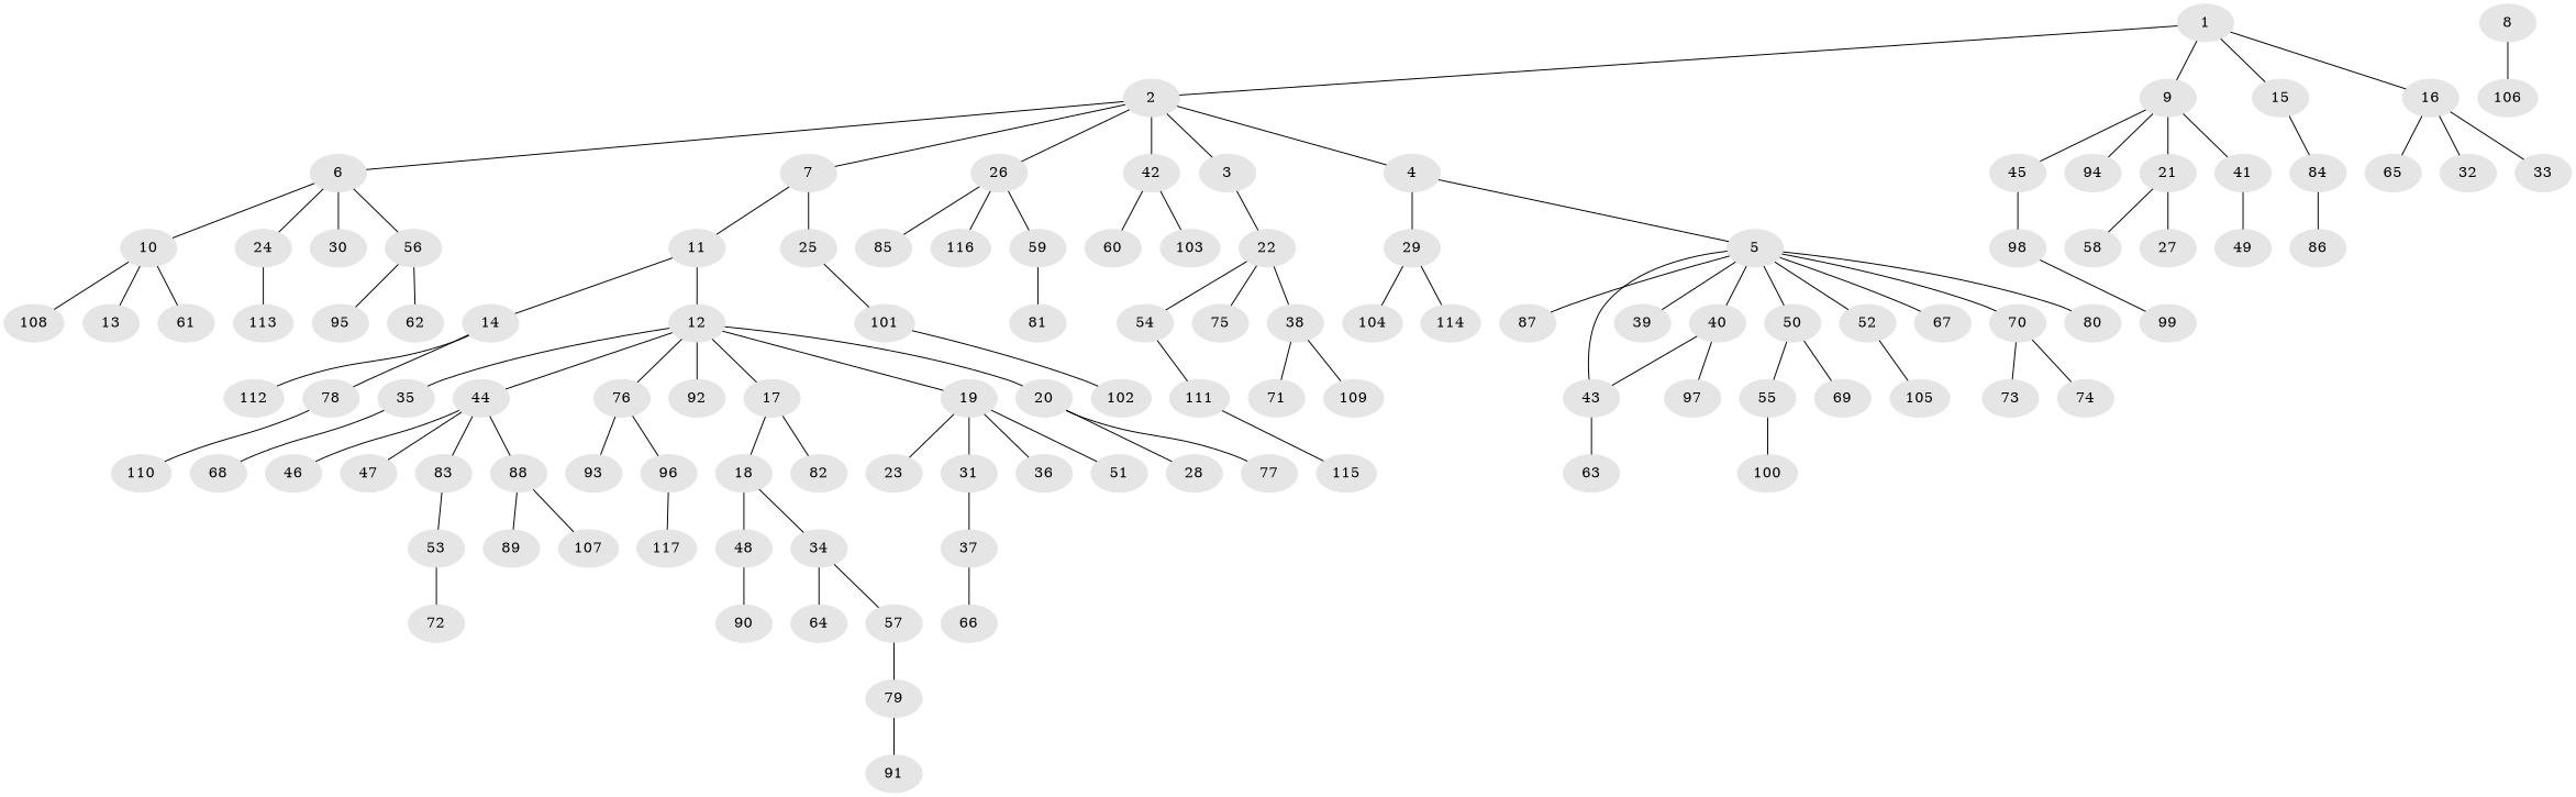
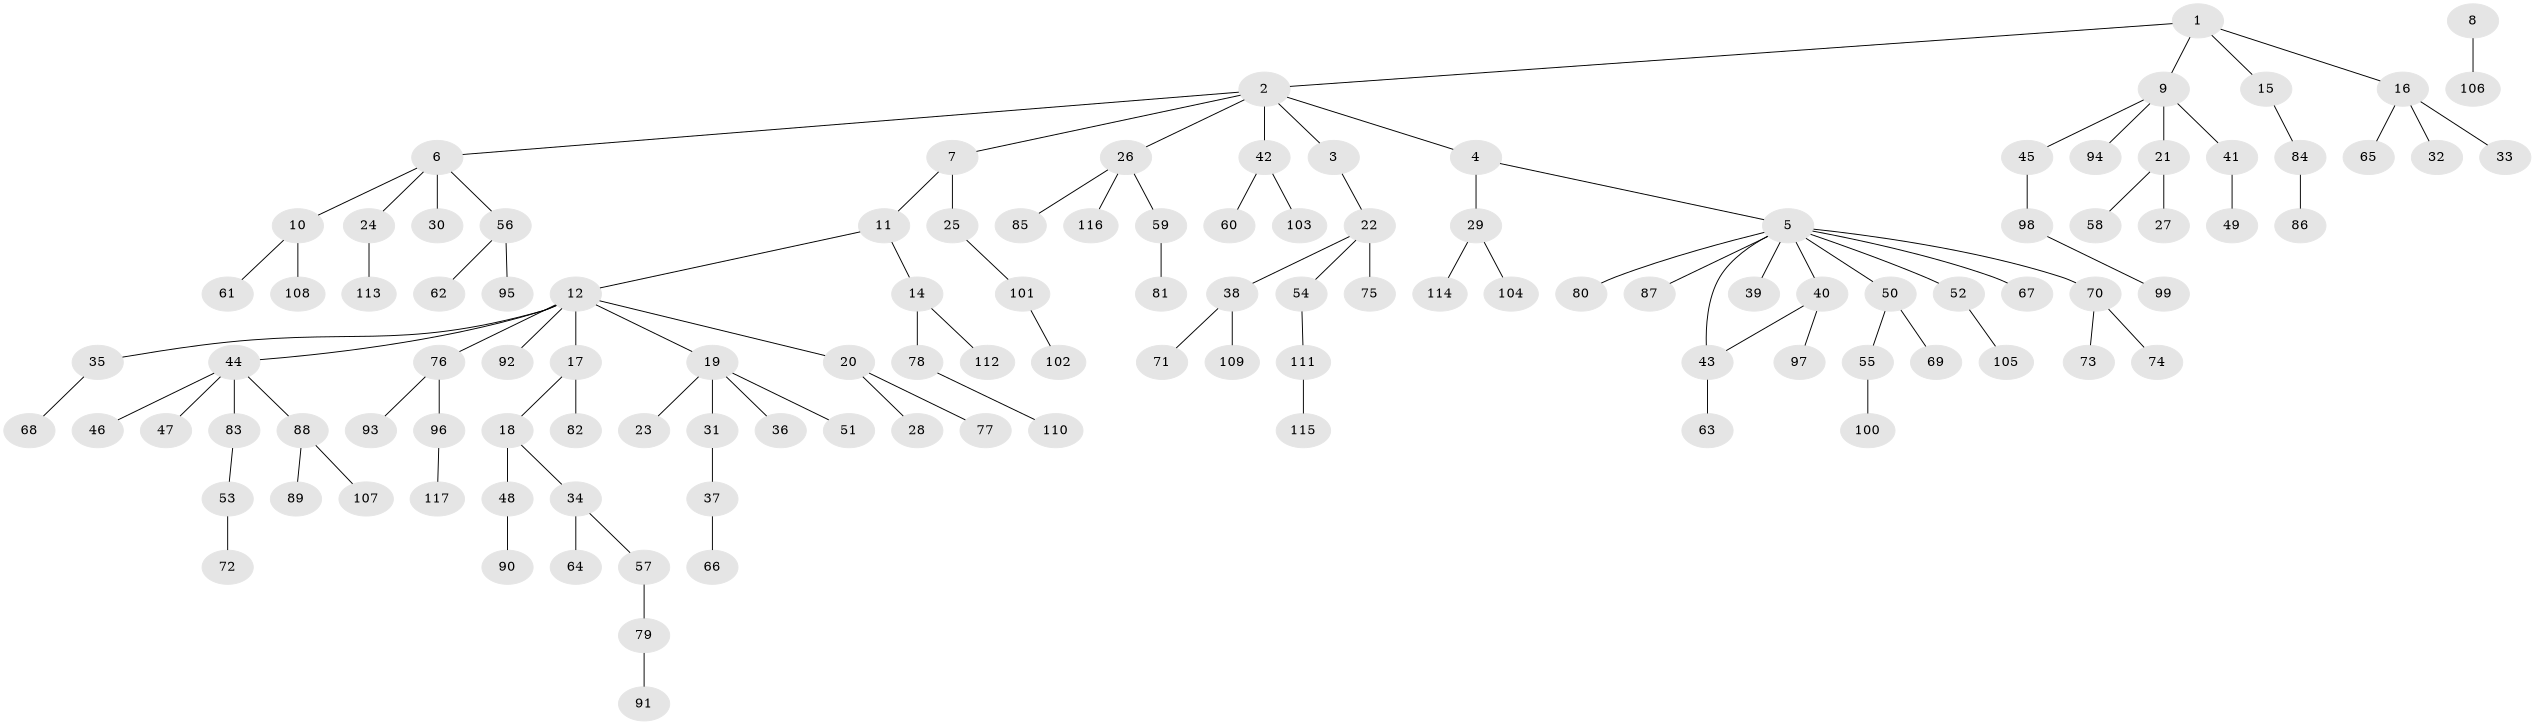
  graph {
    node [color=gray90 style=filled]
    1
    2
    9
    15
    16
    3
    4
    6
    7
    26
    42
    21
    41
    45
    94
    84
    32
    33
    65
    22
    5
    29
    10
    24
    30
    56
    11
    25
    59
    85
    116
    60
    103
    38
    54
    75
    39
    40
    50
    52
    67
    70
    80
    87
    43
    104
    114
    8
    106
    97
    55
    69
    105
    73
    74
-   13
    61
    108
    113
    62
    95
    12
    14
    101
    27
    58
    49
    98
    17
    19
    20
    35
    44
    76
    92
    78
    112
    18
    82
    23
    31
    36
    51
    28
    77
    68
    46
    47
    83
    88
    93
    96
    110
    86
    34
    48
    57
    64
    90
    37
    71
    109
    111
    102
    81
    66
    79
    63
    53
    89
    107
    99
    72
    100
    115
    91
    117
    1 -- 2
    1 -- 9
    1 -- 15
    1 -- 16
    2 -- 3
    2 -- 4
    2 -- 6
    2 -- 7
    2 -- 26
    2 -- 42
    9 -- 21
    9 -- 41
    9 -- 45
    9 -- 94
    15 -- 84
    16 -- 32
    16 -- 33
    16 -- 65
    3 -- 22
    4 -- 5
    4 -- 29
    6 -- 10
    6 -- 24
    6 -- 30
    6 -- 56
    7 -- 11
    7 -- 25
    26 -- 59
    26 -- 85
    26 -- 116
    42 -- 60
    42 -- 103
    21 -- 27
    21 -- 58
    41 -- 49
    45 -- 98
    84 -- 86
    22 -- 38
    22 -- 54
    22 -- 75
    5 -- 39
    5 -- 40
    5 -- 50
    5 -- 52
    5 -- 67
    5 -- 70
    5 -- 80
    5 -- 87
    5 -- 43
    29 -- 104
    29 -- 114
-   10 -- 13
    10 -- 61
    10 -- 108
    24 -- 113
    56 -- 62
    56 -- 95
    11 -- 12
    11 -- 14
    25 -- 101
    59 -- 81
    38 -- 71
    38 -- 109
    54 -- 111
    40 -- 43
    40 -- 97
    50 -- 55
    50 -- 69
    52 -- 105
    70 -- 73
    70 -- 74
    43 -- 63
    8 -- 106
    55 -- 100
    12 -- 17
    12 -- 19
    12 -- 20
    12 -- 35
    12 -- 44
    12 -- 76
    12 -- 92
    14 -- 78
    14 -- 112
    101 -- 102
    98 -- 99
    17 -- 18
    17 -- 82
    19 -- 23
    19 -- 31
    19 -- 36
    19 -- 51
    20 -- 28
    20 -- 77
    35 -- 68
    44 -- 46
    44 -- 47
    44 -- 83
    44 -- 88
    76 -- 93
    76 -- 96
    78 -- 110
    18 -- 34
    18 -- 48
    31 -- 37
    83 -- 53
    88 -- 89
    88 -- 107
    96 -- 117
    34 -- 57
    34 -- 64
    48 -- 90
    57 -- 79
    37 -- 66
    111 -- 115
    79 -- 91
    53 -- 72
  }
